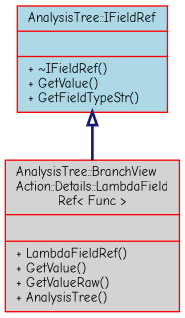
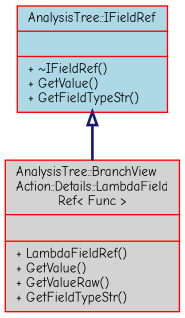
  digraph {
    fontname="Comic Neue"
    node [color=red fontname="Comic Neue" fontsize=10 shape=record style=filled]
-   n1 [fillcolor=lightgrey fontcolor=black height=0.2 label="{AnalysisTree::BranchView\lAction::Details::LambdaField\lRef\< Func \>\n||+ LambdaFieldRef()\l+ GetValue()\l+ GetValueRaw()\l+ AnalysisTree()\l}" width=0.4]
+   n1 [fillcolor=lightgrey fontcolor=black height=0.2 label="{AnalysisTree::BranchView\lAction::Details::LambdaField\lRef\< Func \>\n||+ LambdaFieldRef()\l+ GetValue()\l+ GetValueRaw()\l+ GetFieldTypeStr()\l}" width=0.4]
    n2 [fillcolor=lightblue height=0.2 label="{AnalysisTree::IFieldRef\n||+ ~IFieldRef()\l+ GetValue()\l+ GetFieldTypeStr()\l}" width=0.4]
    n2 -> n1 [arrowtail=onormal color=midnightblue dir=back fontname="Comic Neue" fontsize=10 labelfontname=Helvetica labelfontsize=10 style=bold]
  }
